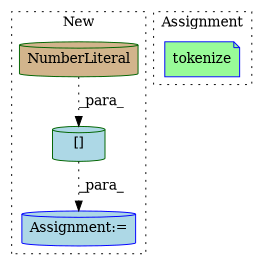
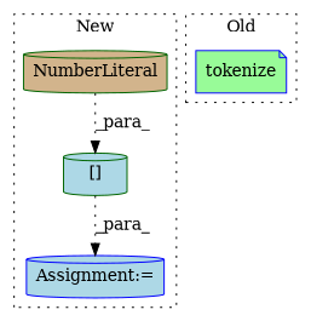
  digraph {
    node [l=1 shape=cylinder style=filled fillcolor=lightblue color=darkgreen]
    edge [style=dotted]
    n1 [a=2 l="7,1" label="[]" s="751,759"]
    n2 [a=34 label=NumberLiteral s=758 fillcolor=tan]
    n3 [a=7 label="Assignment:=" s=750 color=blue]
    n4 [a=32 l="9,1" label=tokenize s="282,316" shape=note fillcolor=palegreen color=blue]
    subgraph cluster_1 {
      label=New
      style=dotted
      n1
      n2
      n3
    }
    subgraph cluster_2 {
-     label=Assignment
+     label=Old
      style=dotted
      n4
    }
    n1 -> n3 [label=_para_]
    n2 -> n1 [label=_para_]
  }
